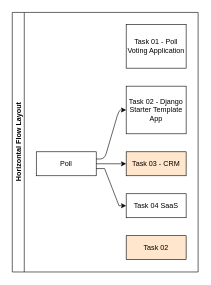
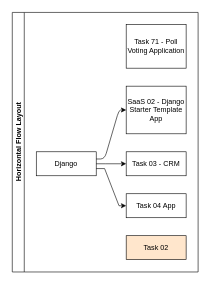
  <mxCell id="0" />
  <mxCell id="1" parent="0" />
  <mxCell id="2" value="Horizontal Flow Layout" style="swimlane;html=1;startSize=20;horizontal=0;childLayout=flowLayout;flowOrientation=west;resizable=0;interRankCellSpacing=50;containerType=tree;fontSize=12;" parent="1" vertex="1"><mxGeometry x="20" y="20" width="310" height="433" as="geometry" /></mxCell>
- <mxCell id="3" value="Poll" style="whiteSpace=wrap;html=1;" parent="2" vertex="1"><mxGeometry x="40" y="232.5" width="100" height="40" as="geometry" /></mxCell>
- <mxCell id="4" value="Task 01 - Poll Voting Application" style="whiteSpace=wrap;html=1;" parent="2" vertex="1"><mxGeometry x="190" y="20" width="100" height="73" as="geometry" /></mxCell>
- <mxCell id="5" value="Task 02 - Django Starter Template App" style="whiteSpace=wrap;html=1;" parent="2" vertex="1"><mxGeometry x="190" y="123" width="100" height="79.5" as="geometry" /></mxCell>
+ <mxCell id="3" value="Django" style="whiteSpace=wrap;html=1;" parent="2" vertex="1"><mxGeometry x="40" y="232.5" width="100" height="40" as="geometry" /></mxCell>
+ <mxCell id="4" value="Task 71 - Poll Voting Application" style="whiteSpace=wrap;html=1;" parent="2" vertex="1"><mxGeometry x="190" y="20" width="100" height="73" as="geometry" /></mxCell>
+ <mxCell id="5" value="SaaS 02 - Django Starter Template App" style="whiteSpace=wrap;html=1;" parent="2" vertex="1"><mxGeometry x="190" y="123" width="100" height="79.5" as="geometry" /></mxCell>
  <mxCell id="6" value="" style="html=1;rounded=1;curved=0;sourcePerimeterSpacing=0;targetPerimeterSpacing=0;startSize=6;endSize=6;noEdgeStyle=1;orthogonal=1;" parent="2" source="3" target="5" edge="1"><mxGeometry relative="1" as="geometry"><Array as="points"><mxPoint x="154" y="244.5" /><mxPoint x="178" y="162.75" /></Array></mxGeometry></mxCell>
  <mxCell id="7" value="" style="edgeStyle=orthogonalEdgeStyle;rounded=0;orthogonalLoop=1;jettySize=auto;html=1;noEdgeStyle=1;orthogonal=1;" parent="2" source="3" target="8" edge="1"><mxGeometry relative="1" as="geometry"><Array as="points"><mxPoint x="156" y="252.5" /><mxPoint x="178" y="252.5" /></Array></mxGeometry></mxCell>
- <mxCell id="8" value="Task 03 - CRM" style="whiteSpace=wrap;html=1;fillColor=#ffe6cc;" parent="2" vertex="1"><mxGeometry x="190" y="232.5" width="100" height="40" as="geometry" /></mxCell>
+ <mxCell id="8" value="Task 03 - CRM" style="whiteSpace=wrap;html=1;" parent="2" vertex="1"><mxGeometry x="190" y="232.5" width="100" height="40" as="geometry" /></mxCell>
  <mxCell id="9" value="" style="edgeStyle=orthogonalEdgeStyle;rounded=0;orthogonalLoop=1;jettySize=auto;html=1;noEdgeStyle=1;orthogonal=1;" parent="2" source="3" target="10" edge="1"><mxGeometry relative="1" as="geometry"><Array as="points"><mxPoint x="154" y="260.5" /><mxPoint x="178" y="322.5" /></Array></mxGeometry></mxCell>
- <mxCell id="10" value="Task 04 SaaS" style="whiteSpace=wrap;html=1;" parent="2" vertex="1"><mxGeometry x="190" y="302.5" width="100" height="40" as="geometry" /></mxCell>
+ <mxCell id="10" value="Task 04 App" style="whiteSpace=wrap;html=1;" parent="2" vertex="1"><mxGeometry x="190" y="302.5" width="100" height="40" as="geometry" /></mxCell>
  <mxCell id="11" value="Task 02" style="whiteSpace=wrap;html=1;fillColor=#ffe6cc;" parent="2" vertex="1"><mxGeometry x="190" y="372.5" width="100" height="40" as="geometry" /></mxCell>
